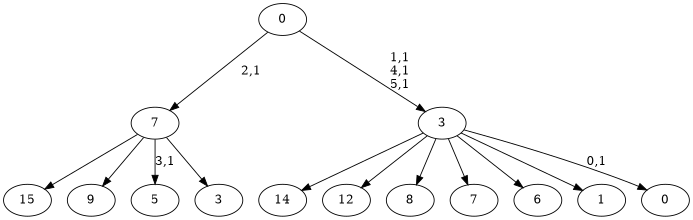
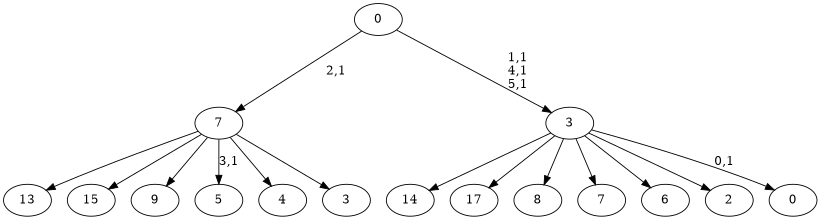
  digraph {
    n1 [label=14]
-   n3 [label=12]
+   n2 [label=13]
+   n3 [label=17]
    n4 [label=15]
    n5 [label=9]
    n6 [label=8]
    n7 [label=7]
    n8 [label=6]
    n9 [label=5]
+   n10 [label=4]
    n11 [label=3]
    7
-   n13 [label=1]
+   n13 [label=2]
    n14 [label=0]
    3
    0
+   7 -> n2
    7 -> n4
    7 -> n5
    7 -> n9 [label="3,1"]
+   7 -> n10
    7 -> n11
    3 -> n1
    3 -> n3
    3 -> n6
    3 -> n7
    3 -> n8
    3 -> n13
    3 -> n14 [label="0,1"]
    0 -> 7 [label="2,1"]
    0 -> 3 [label="1,1\n4,1\n5,1"]
  }
